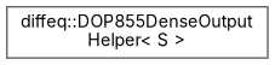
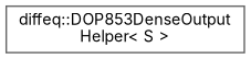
  digraph {
    rankdir=LR
    fontname=Inter
-   n1 [color=grey40 fillcolor=white fontname=Inter fontsize=10 height=0.2 label="diffeq::DOP855DenseOutput\lHelper\< S \>" shape=box style=filled width=0.4]
+   n1 [color=grey40 fillcolor=white fontname=Inter fontsize=10 height=0.2 label="diffeq::DOP853DenseOutput\lHelper\< S \>" shape=box style=filled width=0.4]
  }
